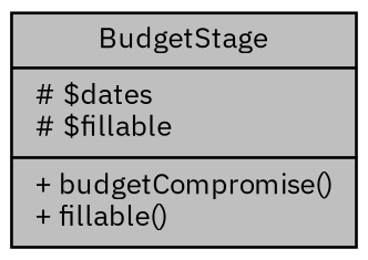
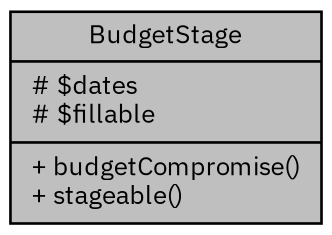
  digraph {
    fontname="IBM Plex Sans"
-   n1 [color=black fillcolor=grey75 fontcolor=black fontname="IBM Plex Sans" fontsize=10 height=0.2 label="{BudgetStage\n|# $dates\l# $fillable\l|+ budgetCompromise()\l+ fillable()\l}" shape=record style=filled width=0.4]
+   n1 [color=black fillcolor=grey75 fontcolor=black fontname="IBM Plex Sans" fontsize=10 height=0.2 label="{BudgetStage\n|# $dates\l# $fillable\l|+ budgetCompromise()\l+ stageable()\l}" shape=record style=filled width=0.4]
  }
